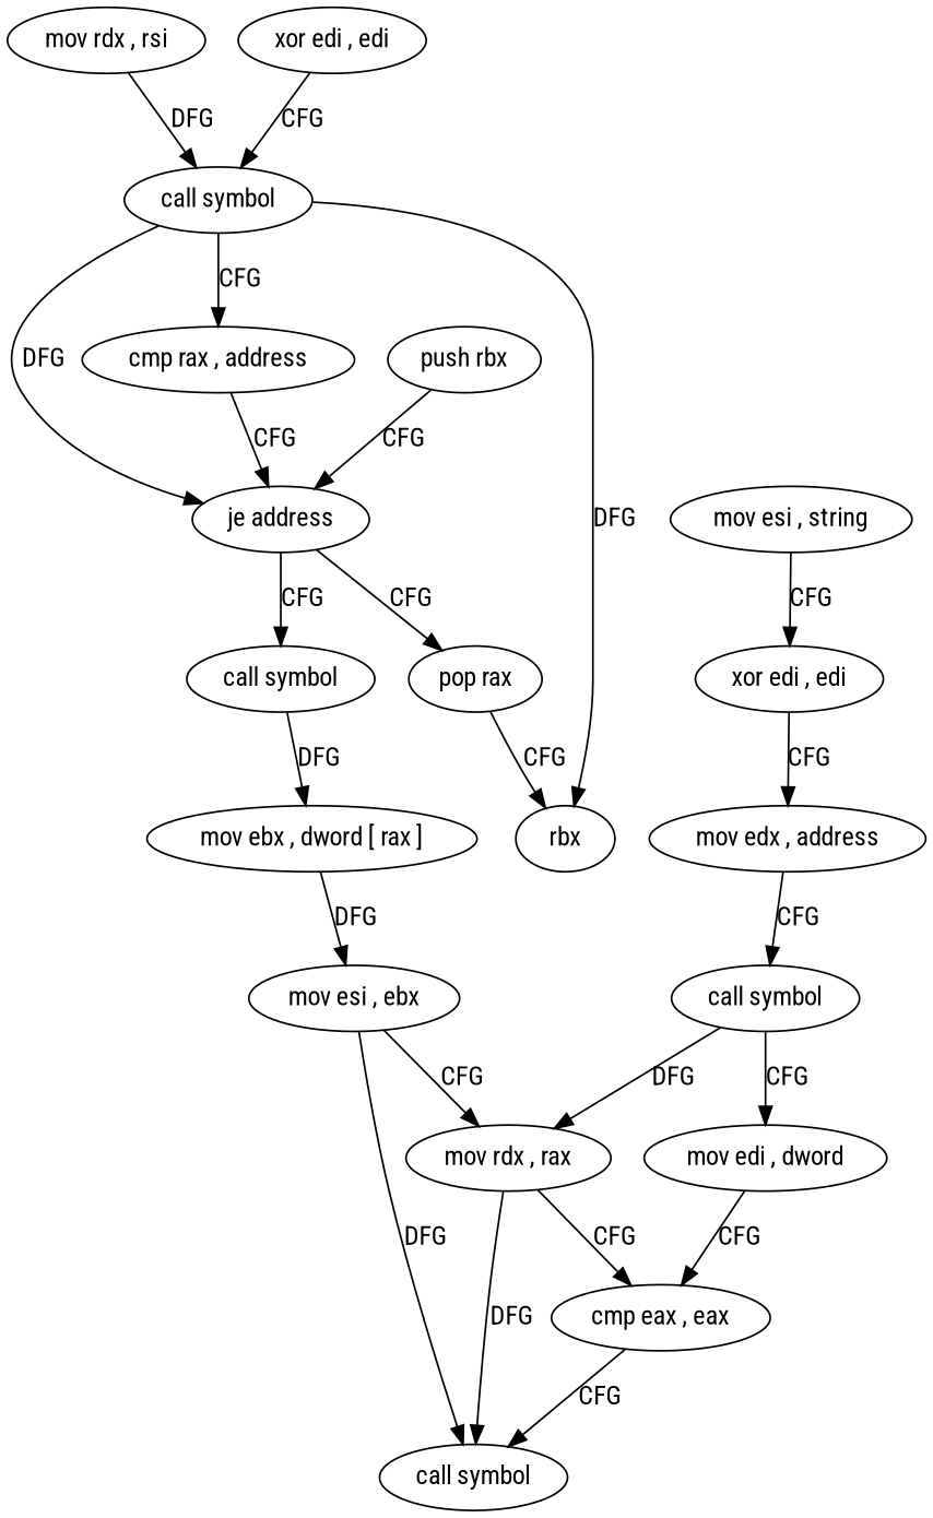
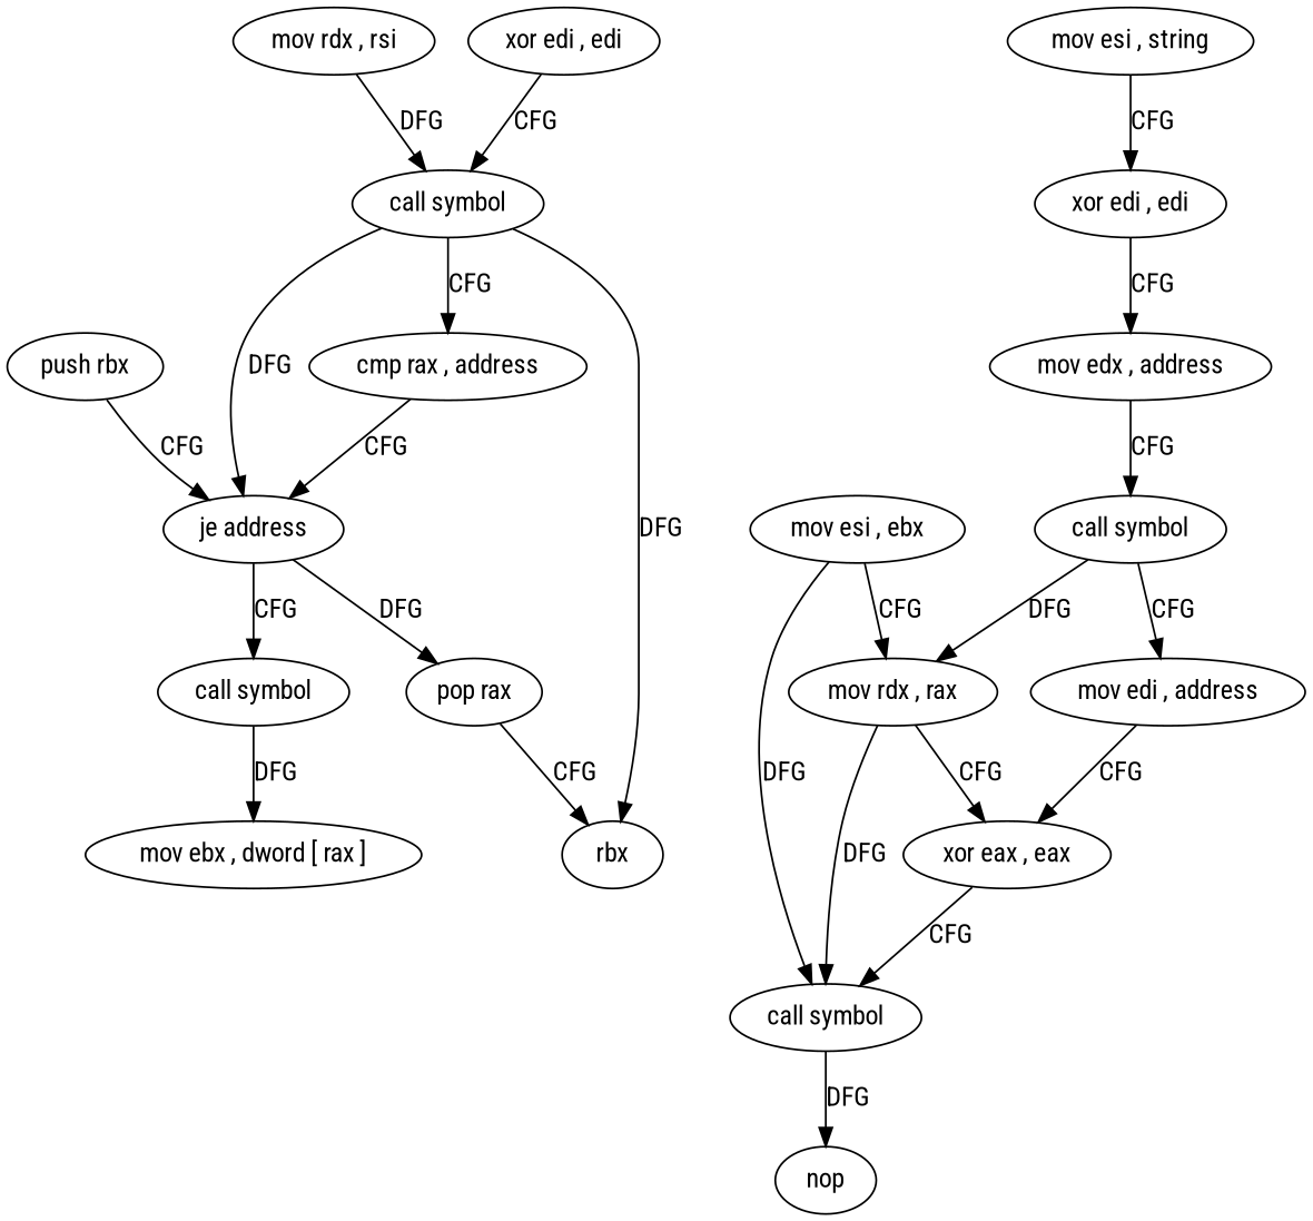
  digraph {
    fontname="Roboto Condensed"
    node [fontname="Roboto Condensed"]
    edge [fontname="Roboto Condensed"]
    n1 [label="push rbx"]
    n2 [label="je address"]
    n3 [label="mov rdx , rsi"]
    n4 [label="call symbol"]
    n5 [label="cmp rax , address"]
    n6 [label=rbx]
    n7 [label="xor edi , edi"]
    n8 [label="call symbol"]
    n9 [label="pop rax"]
    n10 [label="mov ebx , dword [ rax ]"]
    n11 [label="mov esi , ebx"]
    n12 [label="mov esi , string"]
    n13 [label="xor edi , edi"]
    n14 [label="mov rdx , rax"]
    n15 [label="call symbol"]
    n16 [label="mov edx , address"]
    n17 [label="call symbol"]
-   n18 [label="mov edi , dword"]
-   n19 [label="cmp eax , eax"]
+   n18 [label="mov edi , address"]
+   n19 [label="xor eax , eax"]
+   n20 [label=nop]
    n1 -> n2 [label=CFG]
    n2 -> n8 [label=CFG]
-   n2 -> n9 [label=CFG]
+   n2 -> n9 [label=DFG]
    n3 -> n4 [label=DFG]
    n4 -> n2 [label=DFG]
    n4 -> n5 [label=CFG]
    n4 -> n6 [label=DFG]
    n5 -> n2 [label=CFG]
    n7 -> n4 [label=CFG]
    n8 -> n10 [label=DFG]
    n9 -> n6 [label=CFG]
-   n10 -> n11 [label=DFG]
    n11 -> n14 [label=CFG]
    n11 -> n15 [label=DFG]
    n12 -> n13 [label=CFG]
    n13 -> n16 [label=CFG]
    n14 -> n15 [label=DFG]
    n14 -> n19 [label=CFG]
+   n15 -> n20 [label=DFG]
    n16 -> n17 [label=CFG]
    n17 -> n14 [label=DFG]
    n17 -> n18 [label=CFG]
    n18 -> n19 [label=CFG]
    n19 -> n15 [label=CFG]
  }
